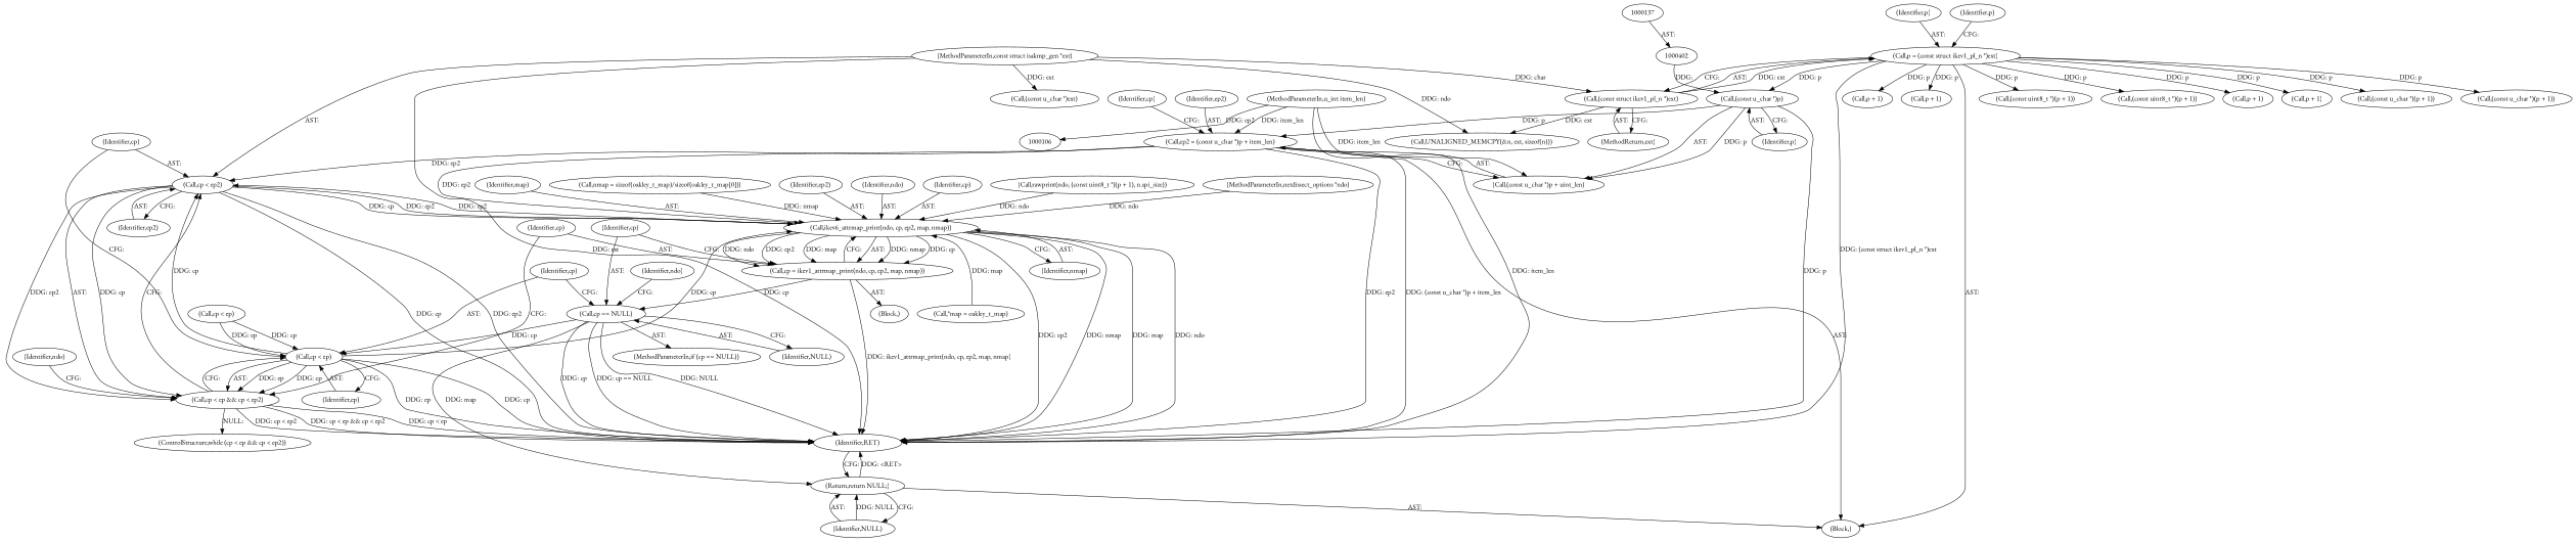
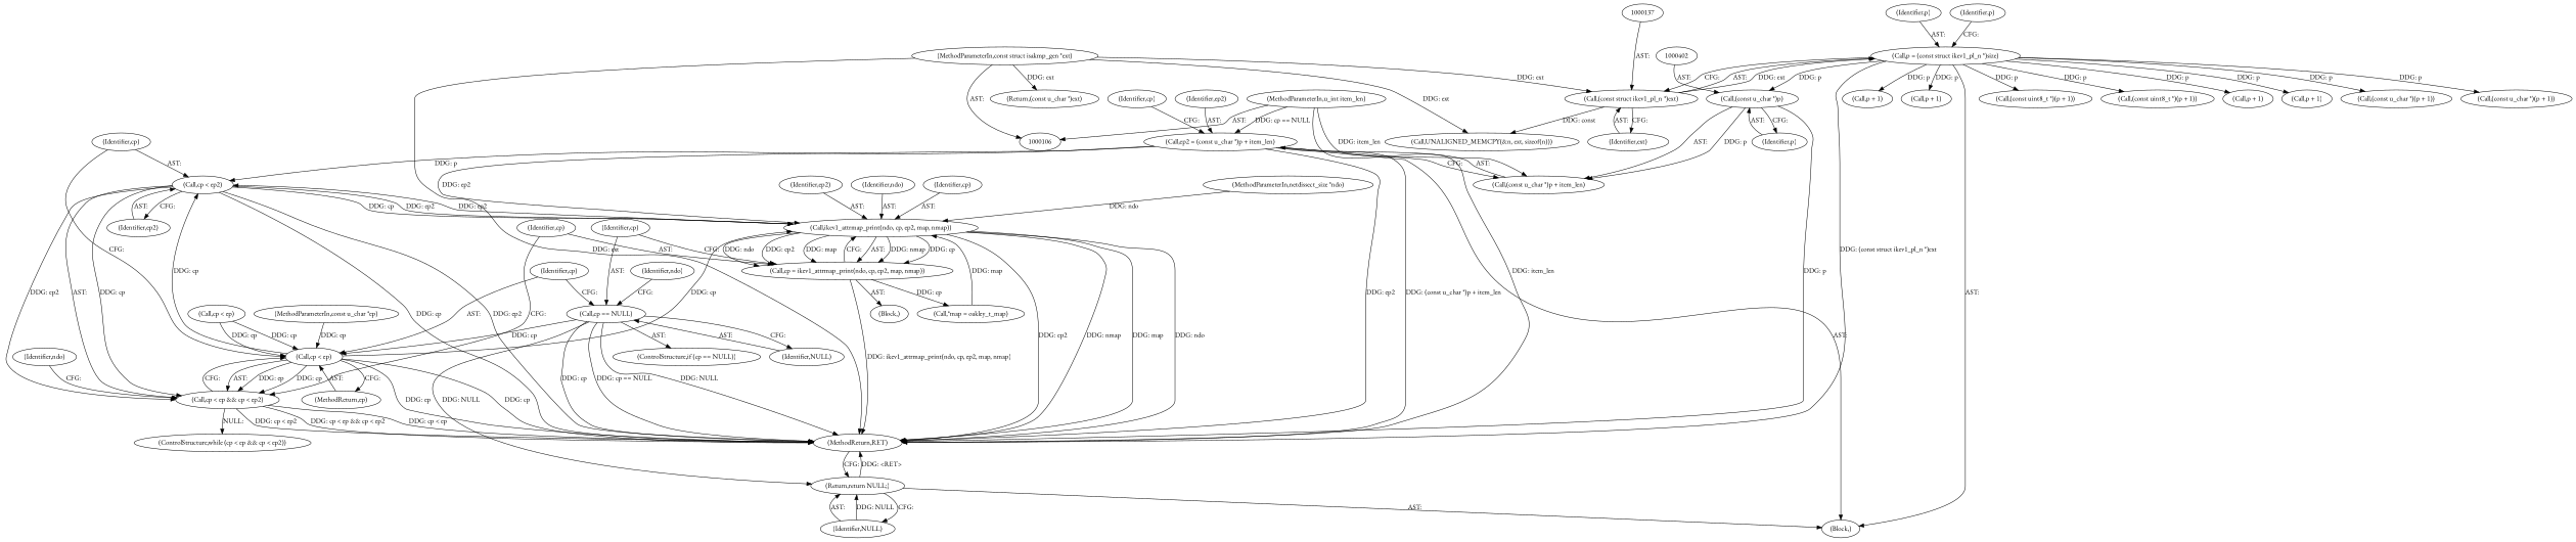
  digraph {
    fontname="EB Garamond"
    node [fontname="EB Garamond"]
    edge [fontname="EB Garamond"]
    n1 [label="(Call,ep2 = (const u_char *)p + item_len)"]
    n2 [label="(Call,cp < ep2)"]
-   n3 [label="(Call,ikev6_attrmap_print(ndo, cp, ep2, map, nmap))"]
-   n4 [label="(Identifier,RET)"]
+   n3 [label="(Call,ikev1_attrmap_print(ndo, cp, ep2, map, nmap))"]
+   n4 [label="(MethodReturn,RET)"]
    n5 [label="(Block,)"]
-   n6 [label="(Call,(const u_char *)p + uint_len)"]
+   n6 [label="(Call,(const u_char *)p + item_len)"]
    n7 [label="(Call,cp < ep && cp < ep2)"]
    n8 [label="(Identifier,ep2)"]
    n9 [label="(Call,cp = ikev1_attrmap_print(ndo, cp, ep2, map, nmap))"]
-   n10 [label="(Identifier,nmap)"]
    n11 [label="(Return,return NULL;)"]
    n12 [label="(Call,(const u_char *)p)"]
    n13 [label="(Identifier,p)"]
-   n14 [label="(Call,p = (const struct ikev1_pl_n *)ext)"]
+   n14 [label="(Call,p = (const struct ikev1_pl_n *)size)"]
    n15 [label="(Call,(const struct ikev1_pl_n *)ext)"]
    n16 [label="(Call,p + 1)"]
    n17 [label="(Call,(const u_char *)(p + 1))"]
    n18 [label="(Call,(const u_char *)(p + 1))"]
    n19 [label="(Call,p + 1)"]
    n20 [label="(Call,p + 1)"]
    n21 [label="(Call,(const uint8_t *)(p + 1))"]
    n22 [label="(Call,(const uint8_t *)(p + 1))"]
    n23 [label="(Call,p + 1)"]
    n24 [label="(Call,UNALIGNED_MEMCPY(&n, ext, sizeof(n)))"]
-   n25 [label="(MethodReturn,ext)"]
+   n25 [label="(Identifier,ext)"]
    n26 [label="(MethodParameterIn,const struct isakmp_gen *ext)"]
-   n27 [label="(Call,(const u_char *)ext)"]
+   n27 [label="(Return,(const u_char *)ext)"]
    1000106
    n29 [label="(MethodParameterIn,u_int item_len)"]
    n30 [label="(Call,cp < ep)"]
    n31 [label="(ControlStructure,while (cp < ep && cp < ep2))"]
-   n32 [label="(Identifier,ep)"]
+   n32 [label="(MethodReturn,ep)"]
    n33 [label="(Call,cp == NULL)"]
    n34 [label="(Block,)"]
-   n35 [label="(MethodParameterIn,if (cp == NULL))"]
+   n35 [label="(ControlStructure,if (cp == NULL))"]
    n36 [label="(Identifier,NULL)"]
    n37 [label="(Identifier,NULL)"]
    n38 [label="(Identifier,cp)"]
    n39 [label="(Identifier,cp)"]
    n40 [label="(Identifier,ndo)"]
+   n41 [label="(MethodParameterIn,const u_char *ep)"]
    n42 [label="(Identifier,p)"]
    n43 [label="(Call,cp < ep)"]
    n44 [label="(Identifier,p)"]
    n45 [label="(Identifier,ndo)"]
    n46 [label="(Identifier,cp)"]
-   n47 [label="(Call,rawprint(ndo, (const uint8_t *)(p + 1), n.spi_size))"]
    n48 [label="(Call,*map = oakley_t_map)"]
    n49 [label="(Identifier,ndo)"]
-   n50 [label="(MethodParameterIn,netdissect_options *ndo)"]
-   n51 [label="(Identifier,map)"]
+   n50 [label="(MethodParameterIn,netdissect_size *ndo)"]
    n52 [label="(Identifier,cp)"]
-   n53 [label="(Call,nmap = sizeof(oakley_t_map)/sizeof(oakley_t_map[0]))"]
    n54 [label="(Identifier,ep2)"]
    n55 [label="(Identifier,ep2)"]
    n56 [label="(Identifier,cp)"]
    n57 [label="(Identifier,cp)"]
    1000402
    1000137
-   n1 -> n2 [label="DDG: ep2"]
+   n1 -> n2 [label="DDG: p"]
    n1 -> n3 [label="DDG: ep2"]
    n1 -> n4 [label="DDG: (const u_char *)p + item_len"]
    n1 -> n4 [label="DDG: ep2"]
    n1 -> n5 [label="AST: "]
    n1 -> n6 [label="CFG: "]
    n2 -> n3 [label="DDG: cp"]
    n2 -> n3 [label="DDG: ep2"]
    n2 -> n4 [label="DDG: cp"]
    n2 -> n4 [label="DDG: ep2"]
    n2 -> n7 [label="AST: "]
    n2 -> n7 [label="DDG: cp"]
    n2 -> n7 [label="DDG: ep2"]
    n2 -> n8 [label="CFG: "]
    n3 -> n2 [label="DDG: ep2"]
    n3 -> n4 [label="DDG: ep2"]
    n3 -> n4 [label="DDG: nmap"]
    n3 -> n4 [label="DDG: map"]
    n3 -> n4 [label="DDG: ndo"]
    n3 -> n9 [label="AST: "]
    n3 -> n9 [label="DDG: nmap"]
    n3 -> n9 [label="DDG: cp"]
    n3 -> n9 [label="DDG: ndo"]
    n3 -> n9 [label="DDG: ep2"]
    n3 -> n9 [label="DDG: map"]
-   n3 -> n10 [label="CFG: "]
    n4 -> n11 [label="CFG: "]
    n6 -> n1 [label="AST: "]
-   n7 -> n2 [label="CFG: "]
    n7 -> n4 [label="DDG: cp < ep && cp < ep2"]
    n7 -> n4 [label="DDG: cp < ep"]
    n7 -> n4 [label="DDG: cp < ep2"]
    n7 -> n30 [label="CFG: "]
    n7 -> n31 [label="NULL: "]
    n8 -> n2 [label="AST: "]
    n9 -> n3 [label="CFG: "]
    n9 -> n4 [label="DDG: ikev1_attrmap_print(ndo, cp, ep2, map, nmap)"]
-   n9 -> n33 [label="DDG: cp"]
+   n9 -> n48 [label="DDG: cp"]
    n9 -> n34 [label="AST: "]
-   n10 -> n3 [label="AST: "]
    n11 -> n4 [label="DDG: <RET>"]
    n11 -> n5 [label="AST: "]
    n11 -> n37 [label="CFG: "]
-   n12 -> n1 [label="DDG: p"]
    n12 -> n4 [label="DDG: p"]
    n12 -> n6 [label="AST: "]
    n12 -> n6 [label="DDG: p"]
    n12 -> n13 [label="CFG: "]
    n13 -> n12 [label="AST: "]
    n14 -> n4 [label="DDG: (const struct ikev1_pl_n *)ext"]
    n14 -> n5 [label="AST: "]
    n14 -> n12 [label="DDG: p"]
    n14 -> n15 [label="CFG: "]
    n14 -> n16 [label="DDG: p"]
    n14 -> n17 [label="DDG: p"]
    n14 -> n18 [label="DDG: p"]
    n14 -> n19 [label="DDG: p"]
    n14 -> n20 [label="DDG: p"]
    n14 -> n21 [label="DDG: p"]
    n14 -> n22 [label="DDG: p"]
    n14 -> n23 [label="DDG: p"]
    n15 -> n14 [label="AST: "]
    n15 -> n14 [label="DDG: ext"]
-   n15 -> n24 [label="DDG: ext"]
+   n15 -> n24 [label="DDG: const"]
    n15 -> n25 [label="CFG: "]
    n25 -> n15 [label="AST: "]
    n26 -> n4 [label="DDG: ext"]
-   n26 -> n15 [label="DDG: char"]
-   n26 -> n24 [label="DDG: ndo"]
+   n26 -> n15 [label="DDG: ext"]
+   n26 -> n24 [label="DDG: ext"]
    n26 -> n27 [label="DDG: ext"]
-   n26 -> n2 [label="AST: "]
-   n29 -> n1 [label="DDG: item_len"]
+   n26 -> 1000106 [label="AST: "]
+   n29 -> n1 [label="DDG: cp == NULL"]
    n29 -> n4 [label="DDG: item_len"]
    n29 -> n6 [label="DDG: item_len"]
-   n29 -> 1000106 [label="DDG: ep2"]
+   n29 -> 1000106 [label="AST: "]
    n30 -> n2 [label="DDG: cp"]
    n30 -> n3 [label="DDG: cp"]
    n30 -> n4 [label="DDG: ep"]
    n30 -> n4 [label="DDG: cp"]
    n30 -> n7 [label="AST: "]
    n30 -> n7 [label="DDG: cp"]
    n30 -> n7 [label="DDG: ep"]
    n30 -> n32 [label="CFG: "]
    n32 -> n30 [label="AST: "]
    n33 -> n4 [label="DDG: cp"]
    n33 -> n4 [label="DDG: cp == NULL"]
    n33 -> n4 [label="DDG: NULL"]
-   n33 -> n11 [label="DDG: map"]
+   n33 -> n11 [label="DDG: NULL"]
    n33 -> n30 [label="DDG: cp"]
    n33 -> n35 [label="AST: "]
    n33 -> n36 [label="CFG: "]
    n36 -> n33 [label="AST: "]
    n37 -> n11 [label="AST: "]
    n37 -> n11 [label="DDG: NULL"]
    n38 -> n30 [label="AST: "]
    n38 -> n33 [label="CFG: "]
    n39 -> n7 [label="CFG: "]
    n39 -> n9 [label="AST: "]
    n40 -> n3 [label="AST: "]
+   n41 -> n30 [label="DDG: ep"]
    n42 -> n14 [label="CFG: "]
    n43 -> n30 [label="DDG: cp"]
    n43 -> n30 [label="DDG: ep"]
    n44 -> n14 [label="AST: "]
    n45 -> n7 [label="CFG: "]
    n46 -> n3 [label="AST: "]
-   n47 -> n3 [label="DDG: ndo"]
    n48 -> n3 [label="DDG: map"]
    n49 -> n33 [label="CFG: "]
    n50 -> n3 [label="DDG: ndo"]
-   n51 -> n3 [label="AST: "]
    n52 -> n1 [label="CFG: "]
-   n53 -> n3 [label="DDG: nmap"]
    n54 -> n1 [label="AST: "]
    n55 -> n3 [label="AST: "]
    n56 -> n9 [label="CFG: "]
    n56 -> n33 [label="AST: "]
    n57 -> n2 [label="AST: "]
    n57 -> n30 [label="CFG: "]
-   1000402 -> n12 [label="DDG: "]
-   1000137 -> 1000402 [label="AST: "]
+   1000402 -> n12 [label="AST: "]
+   1000137 -> n15 [label="AST: "]
  }
